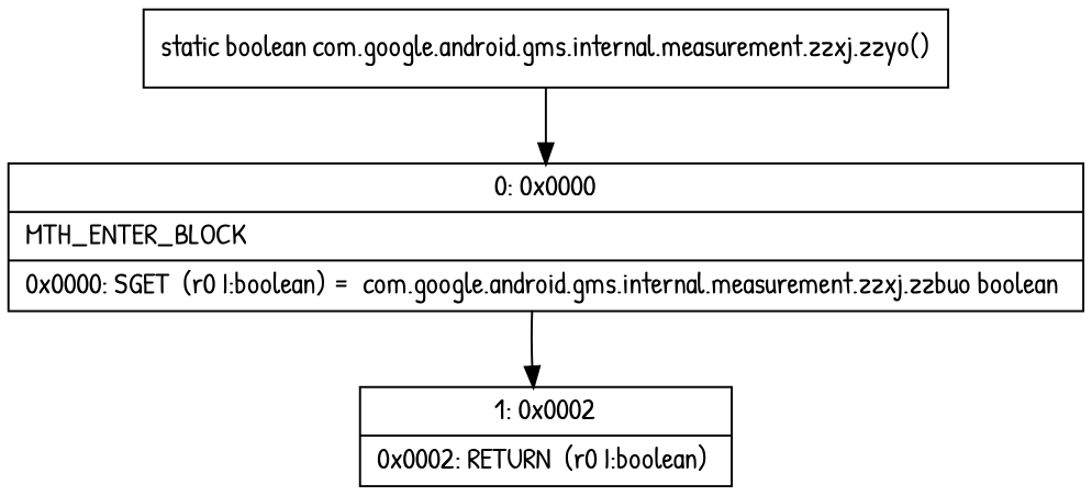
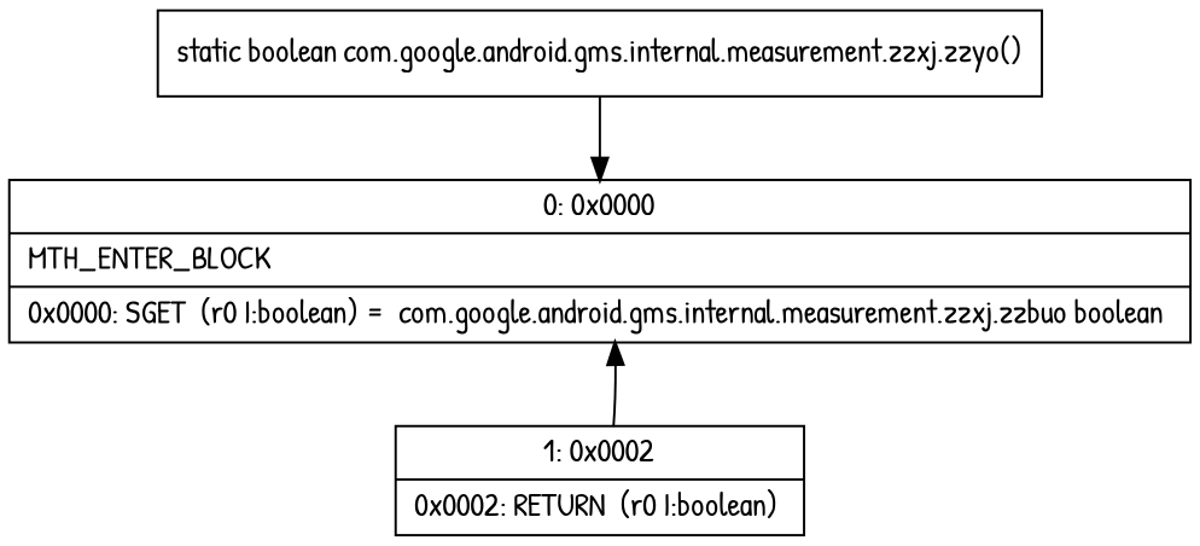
  digraph {
    fontname="Patrick Hand"
    node [shape=record fontname="Patrick Hand"]
    edge [fontname="Patrick Hand"]
    n1 [label="{0\:\ 0x0000|MTH_ENTER_BLOCK\l|0x0000: SGET  (r0 I:boolean) =  com.google.android.gms.internal.measurement.zzxj.zzbuo boolean \l}"]
    n2 [label="{1\:\ 0x0002|0x0002: RETURN  (r0 I:boolean) \l}"]
    n3 [label="{static boolean com.google.android.gms.internal.measurement.zzxj.zzyo() }"]
-   n1 -> n2
+   n2 -> n1
    n3 -> n1
  }
